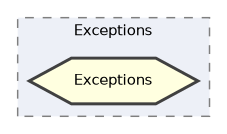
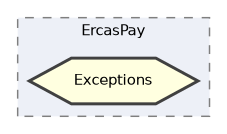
  digraph {
    compound=true
    rankdir=LR
    n1 [color=grey25 fillcolor=lightyellow fontname=Helvetica fontsize=10 height=0.2 label=Exceptions shape=hexagon style="filled,bold" width=0.4]
    subgraph cluster_1 {
      bgcolor="#edf0f7"
      fontname=Helvetica
      fontsize=10
-     label=Exceptions
+     label=ErcasPay
      pencolor=grey50
      style="filled,dashed"
      n1
    }
  }
